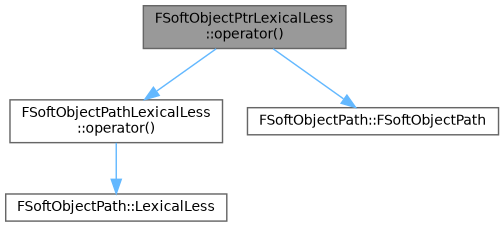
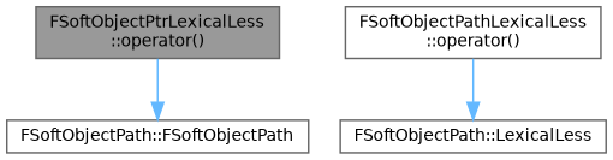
  digraph {
    rankdir=TB
    node [color=grey40 fillcolor=white fontname=Helvetica fontsize=10 shape=box style=filled]
    edge [color=steelblue1 fontname=Helvetica fontsize=10 labelfontname=Helvetica labelfontsize=10 style=solid]
    n1 [color=gray40 fillcolor=grey60 fontcolor=black height=0.2 label="FSoftObjectPtrLexicalLess\l::operator()" width=0.4]
    n2 [height=0.2 label="FSoftObjectPathLexicalLess\l::operator()" width=0.4]
    n3 [height=0.2 label="FSoftObjectPath::FSoftObjectPath" width=0.4]
    n4 [height=0.2 label="FSoftObjectPath::LexicalLess" width=0.4]
-   n1 -> n2
    n1 -> n3
    n2 -> n4
  }
